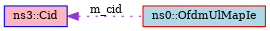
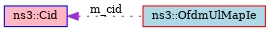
  digraph {
    rankdir=LR
    fontname="DejaVu Serif"
    node [fontname="DejaVu Serif" fontsize=10 shape=record style=filled]
-   n1 [color=red fillcolor=lightblue fontcolor=black height=0.2 label="ns0::OfdmUlMapIe" width=0.4]
+   n1 [color=red fillcolor=lightblue fontcolor=black height=0.2 label="ns3::OfdmUlMapIe" width=0.4]
    n2 [color=blue fillcolor=lightpink height=0.2 label="ns3::Cid" width=0.4]
    n2 -> n1 [color=darkorchid3 dir=back fontname="DejaVu Serif" fontsize=10 label=" m_cid" labelfontname=Helvetica labelfontsize=10 style=dotted]
  }
